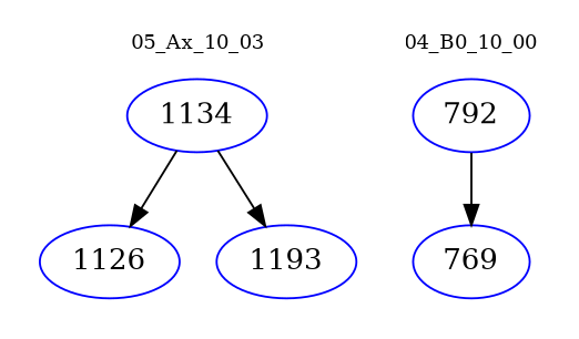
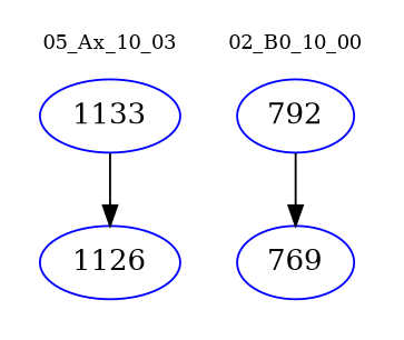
  digraph {
    node [color=blue]
    edge [color=black]
-   n1 [label=1134]
+   n1 [label=1133]
    n2 [label=1126]
-   n3 [label=1193]
    n4 [label=792]
    n5 [label=769]
    subgraph cluster_1 {
      color=white
      fontsize=10
      label="05_Ax_10_03"
      n1
      n2
-     n3
    }
    subgraph cluster_2 {
      color=white
      fontsize=10
-     label="04_B0_10_00"
+     label="02_B0_10_00"
      n4
      n5
    }
    n1 -> n2
-   n1 -> n3
    n4 -> n5
  }
